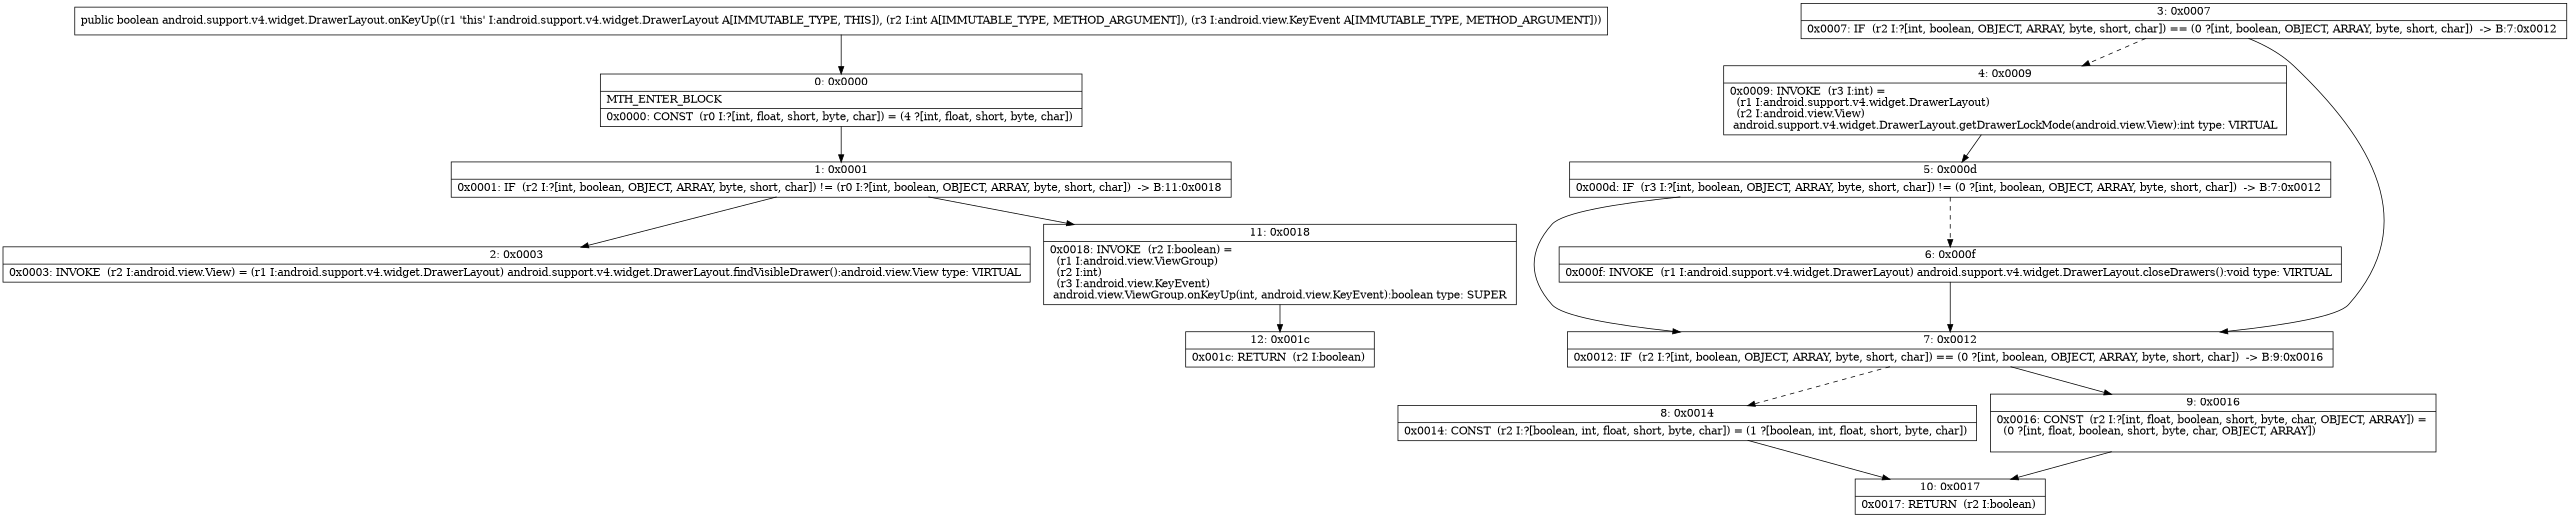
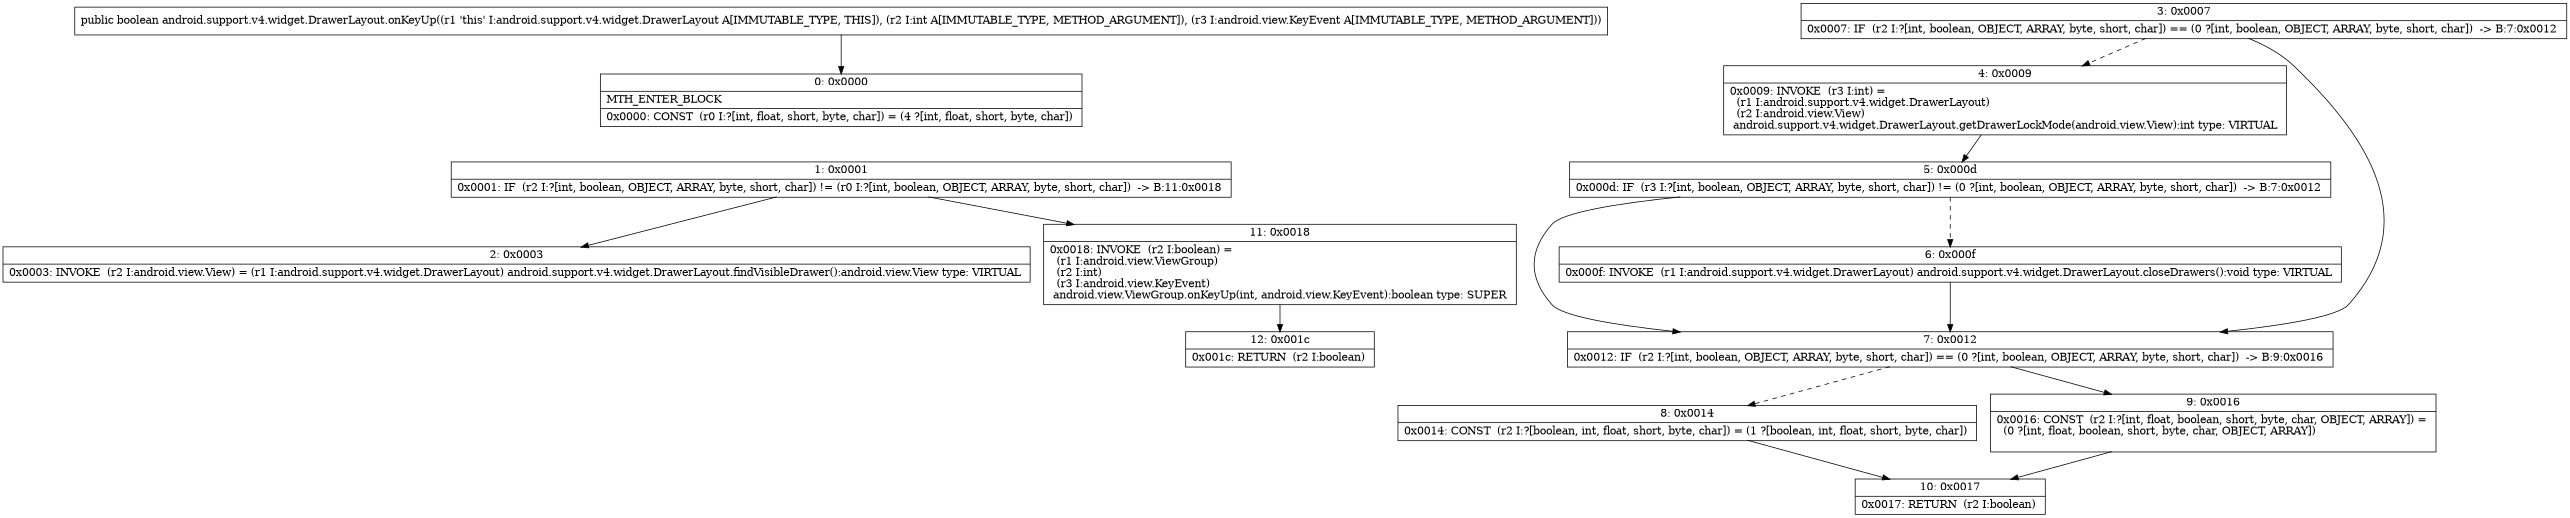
  digraph {
    node [shape=record]
    n1 [label="{0\:\ 0x0000|MTH_ENTER_BLOCK\l|0x0000: CONST  (r0 I:?[int, float, short, byte, char]) = (4 ?[int, float, short, byte, char]) \l}"]
    n2 [label="{1\:\ 0x0001|0x0001: IF  (r2 I:?[int, boolean, OBJECT, ARRAY, byte, short, char]) != (r0 I:?[int, boolean, OBJECT, ARRAY, byte, short, char])  \-\> B:11:0x0018 \l}"]
    n3 [label="{2\:\ 0x0003|0x0003: INVOKE  (r2 I:android.view.View) = (r1 I:android.support.v4.widget.DrawerLayout) android.support.v4.widget.DrawerLayout.findVisibleDrawer():android.view.View type: VIRTUAL \l}"]
    n4 [label="{11\:\ 0x0018|0x0018: INVOKE  (r2 I:boolean) = \l  (r1 I:android.view.ViewGroup)\l  (r2 I:int)\l  (r3 I:android.view.KeyEvent)\l android.view.ViewGroup.onKeyUp(int, android.view.KeyEvent):boolean type: SUPER \l}"]
    n5 [label="{12\:\ 0x001c|0x001c: RETURN  (r2 I:boolean) \l}"]
    n6 [label="{3\:\ 0x0007|0x0007: IF  (r2 I:?[int, boolean, OBJECT, ARRAY, byte, short, char]) == (0 ?[int, boolean, OBJECT, ARRAY, byte, short, char])  \-\> B:7:0x0012 \l}"]
    n7 [label="{4\:\ 0x0009|0x0009: INVOKE  (r3 I:int) = \l  (r1 I:android.support.v4.widget.DrawerLayout)\l  (r2 I:android.view.View)\l android.support.v4.widget.DrawerLayout.getDrawerLockMode(android.view.View):int type: VIRTUAL \l}"]
    n8 [label="{7\:\ 0x0012|0x0012: IF  (r2 I:?[int, boolean, OBJECT, ARRAY, byte, short, char]) == (0 ?[int, boolean, OBJECT, ARRAY, byte, short, char])  \-\> B:9:0x0016 \l}"]
    n9 [label="{5\:\ 0x000d|0x000d: IF  (r3 I:?[int, boolean, OBJECT, ARRAY, byte, short, char]) != (0 ?[int, boolean, OBJECT, ARRAY, byte, short, char])  \-\> B:7:0x0012 \l}"]
    n10 [label="{8\:\ 0x0014|0x0014: CONST  (r2 I:?[boolean, int, float, short, byte, char]) = (1 ?[boolean, int, float, short, byte, char]) \l}"]
    n11 [label="{9\:\ 0x0016|0x0016: CONST  (r2 I:?[int, float, boolean, short, byte, char, OBJECT, ARRAY]) = \l  (0 ?[int, float, boolean, short, byte, char, OBJECT, ARRAY])\l \l}"]
    n12 [label="{6\:\ 0x000f|0x000f: INVOKE  (r1 I:android.support.v4.widget.DrawerLayout) android.support.v4.widget.DrawerLayout.closeDrawers():void type: VIRTUAL \l}"]
    n13 [label="{10\:\ 0x0017|0x0017: RETURN  (r2 I:boolean) \l}"]
    n14 [label="{public boolean android.support.v4.widget.DrawerLayout.onKeyUp((r1 'this' I:android.support.v4.widget.DrawerLayout A[IMMUTABLE_TYPE, THIS]), (r2 I:int A[IMMUTABLE_TYPE, METHOD_ARGUMENT]), (r3 I:android.view.KeyEvent A[IMMUTABLE_TYPE, METHOD_ARGUMENT])) }"]
-   n1 -> n2
    n2 -> n3 [style=solid]
    n2 -> n4
    n4 -> n5
    n6 -> n7 [style=dashed]
    n6 -> n8
    n7 -> n9
    n8 -> n10 [style=dashed]
    n8 -> n11
    n9 -> n8
    n9 -> n12 [style=dashed]
    n10 -> n13
    n11 -> n13
    n12 -> n8
    n14 -> n1
  }
